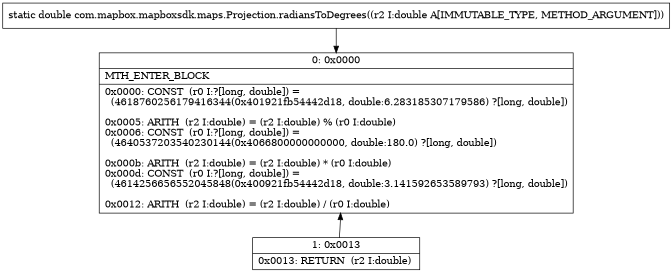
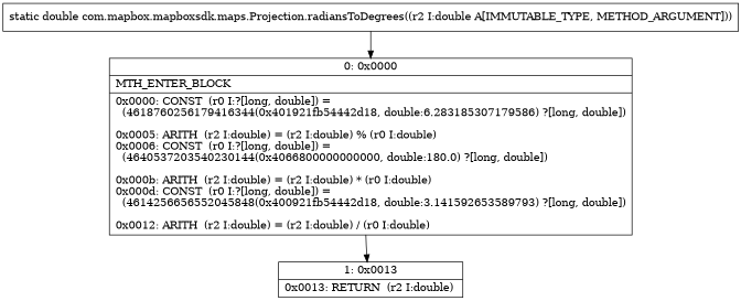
  digraph {
    node [shape=record]
    n1 [label="{0\:\ 0x0000|MTH_ENTER_BLOCK\l|0x0000: CONST  (r0 I:?[long, double]) = \l  (4618760256179416344(0x401921fb54442d18, double:6.283185307179586) ?[long, double])\l \l0x0005: ARITH  (r2 I:double) = (r2 I:double) % (r0 I:double) \l0x0006: CONST  (r0 I:?[long, double]) = \l  (4640537203540230144(0x4066800000000000, double:180.0) ?[long, double])\l \l0x000b: ARITH  (r2 I:double) = (r2 I:double) * (r0 I:double) \l0x000d: CONST  (r0 I:?[long, double]) = \l  (4614256656552045848(0x400921fb54442d18, double:3.141592653589793) ?[long, double])\l \l0x0012: ARITH  (r2 I:double) = (r2 I:double) \/ (r0 I:double) \l}"]
    n2 [label="{1\:\ 0x0013|0x0013: RETURN  (r2 I:double) \l}"]
    n3 [label="{static double com.mapbox.mapboxsdk.maps.Projection.radiansToDegrees((r2 I:double A[IMMUTABLE_TYPE, METHOD_ARGUMENT])) }"]
-   n2 -> n1
+   n1 -> n2
    n3 -> n1
  }
